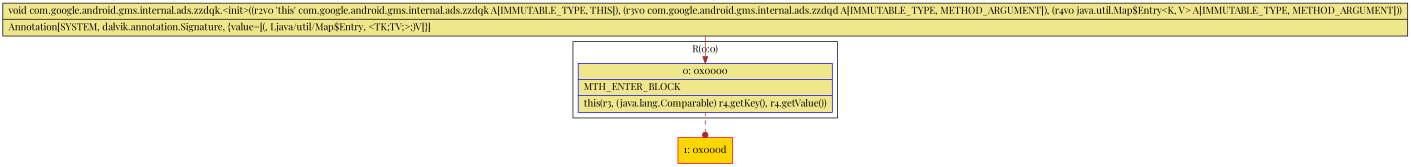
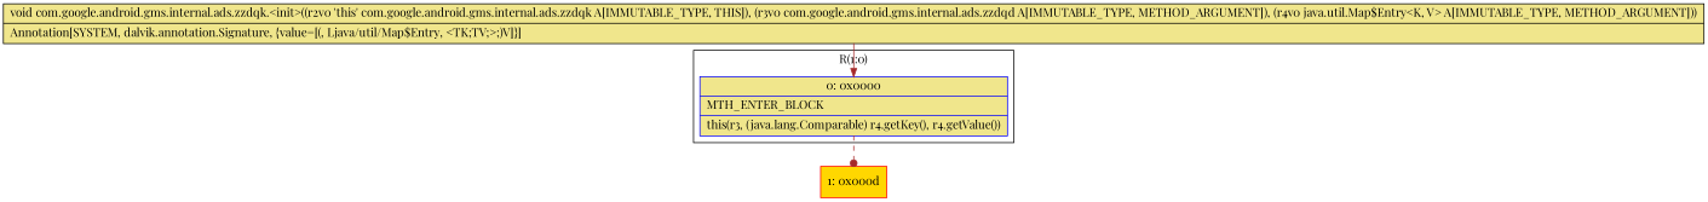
  digraph {
    fontname="Playfair Display"
    node [shape=record style=filled fillcolor=khaki fontname="Playfair Display"]
    edge [color=brown fontname="Playfair Display"]
    n1 [color=blue label="{0\:\ 0x0000|MTH_ENTER_BLOCK\l|this(r3, (java.lang.Comparable) r4.getKey(), r4.getValue())\l}"]
    n2 [color=red label="{1\:\ 0x000d}" fillcolor=gold]
    n3 [label="{void com.google.android.gms.internal.ads.zzdqk.\<init\>((r2v0 'this' com.google.android.gms.internal.ads.zzdqk A[IMMUTABLE_TYPE, THIS]), (r3v0 com.google.android.gms.internal.ads.zzdqd A[IMMUTABLE_TYPE, METHOD_ARGUMENT]), (r4v0 java.util.Map$Entry\<K, V\> A[IMMUTABLE_TYPE, METHOD_ARGUMENT]))  | Annotation[SYSTEM, dalvik.annotation.Signature, \{value=[(, Ljava\/util\/Map$Entry, \<TK;TV;\>;)V]\}]\l}"]
    subgraph cluster_1 {
-     label="R(0:0)"
+     label="R(1:0)"
      n1
    }
    n1 -> n2 [style=dashed arrowhead=dot]
    n3 -> n1 [style=solid arrowhead=normal]
  }
